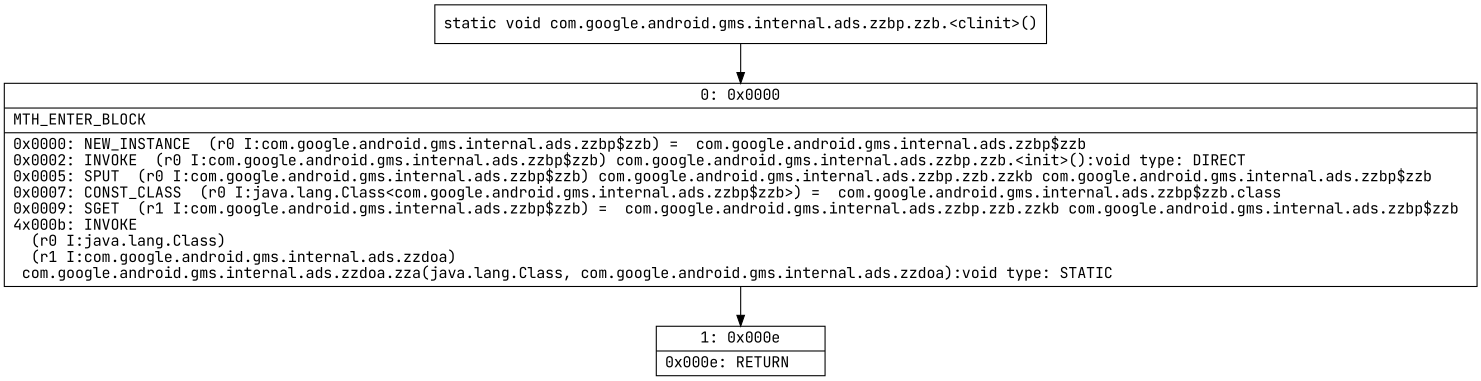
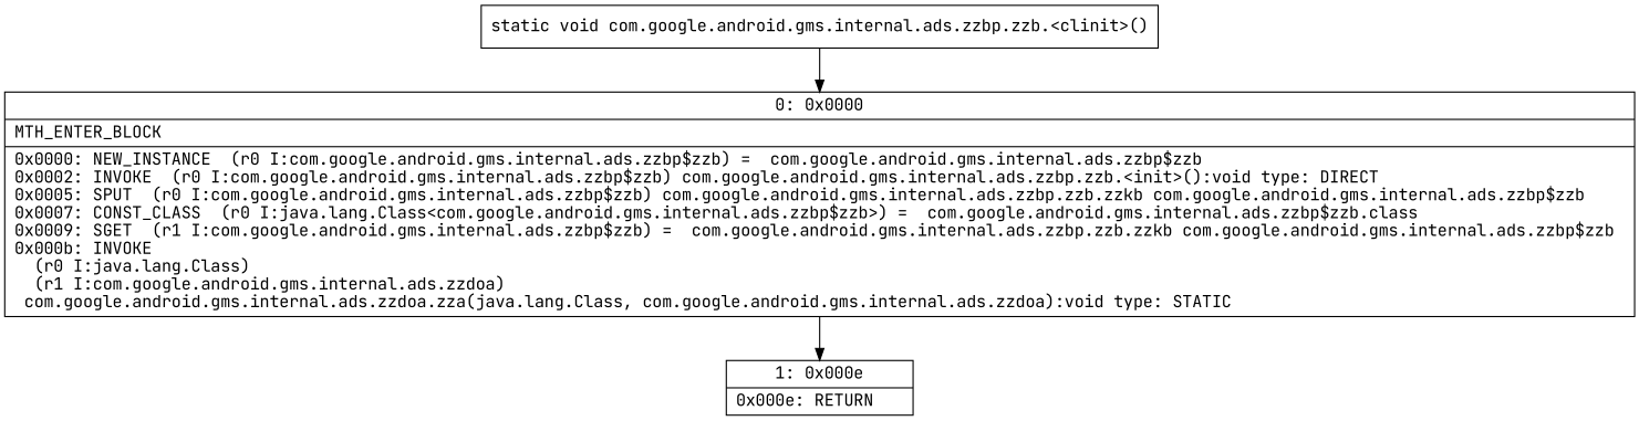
  digraph {
    fontname="JetBrains Mono"
    node [shape=record fontname="JetBrains Mono"]
    edge [fontname="JetBrains Mono"]
-   n1 [label="{0\:\ 0x0000|MTH_ENTER_BLOCK\l|0x0000: NEW_INSTANCE  (r0 I:com.google.android.gms.internal.ads.zzbp$zzb) =  com.google.android.gms.internal.ads.zzbp$zzb \l0x0002: INVOKE  (r0 I:com.google.android.gms.internal.ads.zzbp$zzb) com.google.android.gms.internal.ads.zzbp.zzb.\<init\>():void type: DIRECT \l0x0005: SPUT  (r0 I:com.google.android.gms.internal.ads.zzbp$zzb) com.google.android.gms.internal.ads.zzbp.zzb.zzkb com.google.android.gms.internal.ads.zzbp$zzb \l0x0007: CONST_CLASS  (r0 I:java.lang.Class\<com.google.android.gms.internal.ads.zzbp$zzb\>) =  com.google.android.gms.internal.ads.zzbp$zzb.class \l0x0009: SGET  (r1 I:com.google.android.gms.internal.ads.zzbp$zzb) =  com.google.android.gms.internal.ads.zzbp.zzb.zzkb com.google.android.gms.internal.ads.zzbp$zzb \l4x000b: INVOKE  \l  (r0 I:java.lang.Class)\l  (r1 I:com.google.android.gms.internal.ads.zzdoa)\l com.google.android.gms.internal.ads.zzdoa.zza(java.lang.Class, com.google.android.gms.internal.ads.zzdoa):void type: STATIC \l}"]
+   n1 [label="{0\:\ 0x0000|MTH_ENTER_BLOCK\l|0x0000: NEW_INSTANCE  (r0 I:com.google.android.gms.internal.ads.zzbp$zzb) =  com.google.android.gms.internal.ads.zzbp$zzb \l0x0002: INVOKE  (r0 I:com.google.android.gms.internal.ads.zzbp$zzb) com.google.android.gms.internal.ads.zzbp.zzb.\<init\>():void type: DIRECT \l0x0005: SPUT  (r0 I:com.google.android.gms.internal.ads.zzbp$zzb) com.google.android.gms.internal.ads.zzbp.zzb.zzkb com.google.android.gms.internal.ads.zzbp$zzb \l0x0007: CONST_CLASS  (r0 I:java.lang.Class\<com.google.android.gms.internal.ads.zzbp$zzb\>) =  com.google.android.gms.internal.ads.zzbp$zzb.class \l0x0009: SGET  (r1 I:com.google.android.gms.internal.ads.zzbp$zzb) =  com.google.android.gms.internal.ads.zzbp.zzb.zzkb com.google.android.gms.internal.ads.zzbp$zzb \l0x000b: INVOKE  \l  (r0 I:java.lang.Class)\l  (r1 I:com.google.android.gms.internal.ads.zzdoa)\l com.google.android.gms.internal.ads.zzdoa.zza(java.lang.Class, com.google.android.gms.internal.ads.zzdoa):void type: STATIC \l}"]
    n2 [label="{1\:\ 0x000e|0x000e: RETURN   \l}"]
    n3 [label="{static void com.google.android.gms.internal.ads.zzbp.zzb.\<clinit\>() }"]
    n1 -> n2
    n3 -> n1
  }
